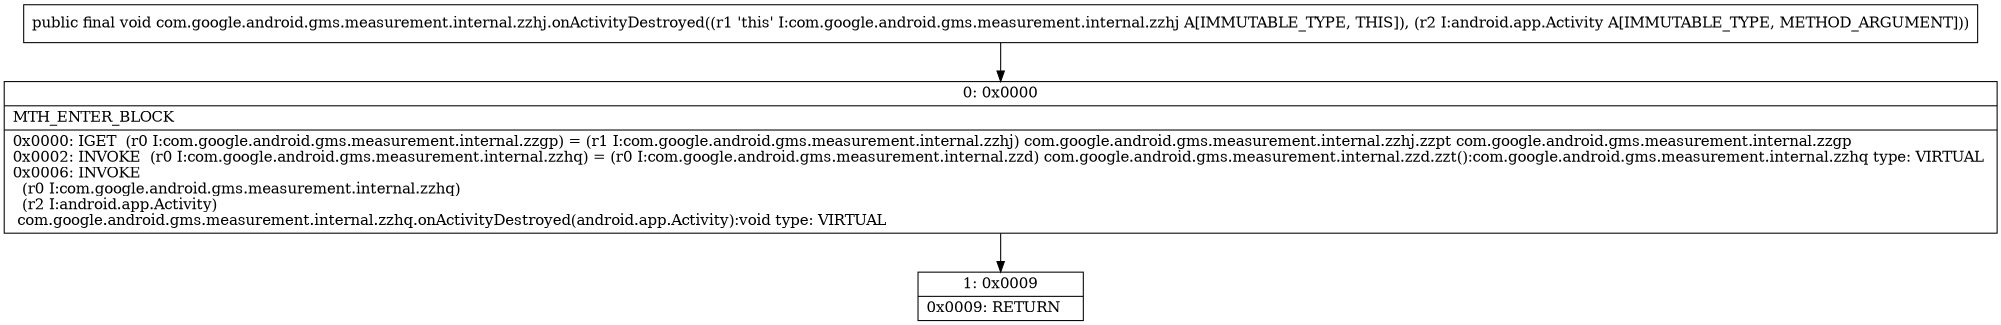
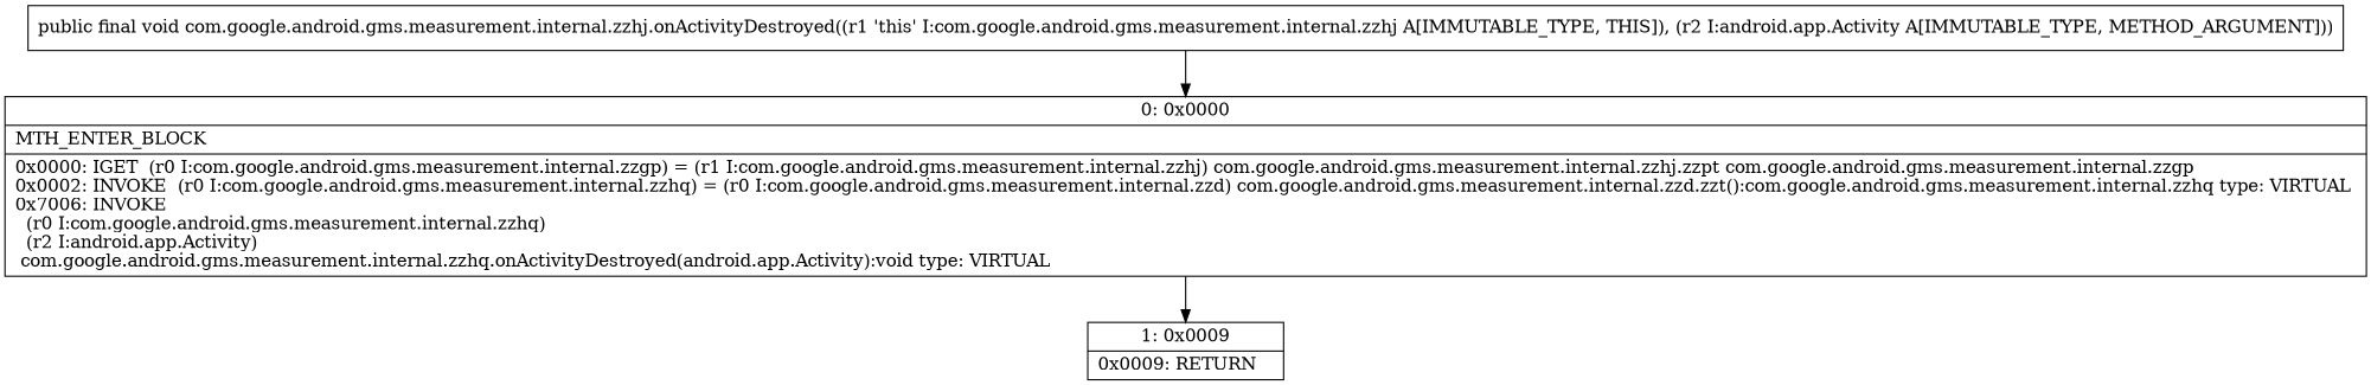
  digraph {
    node [shape=record]
-   n1 [label="{0\:\ 0x0000|MTH_ENTER_BLOCK\l|0x0000: IGET  (r0 I:com.google.android.gms.measurement.internal.zzgp) = (r1 I:com.google.android.gms.measurement.internal.zzhj) com.google.android.gms.measurement.internal.zzhj.zzpt com.google.android.gms.measurement.internal.zzgp \l0x0002: INVOKE  (r0 I:com.google.android.gms.measurement.internal.zzhq) = (r0 I:com.google.android.gms.measurement.internal.zzd) com.google.android.gms.measurement.internal.zzd.zzt():com.google.android.gms.measurement.internal.zzhq type: VIRTUAL \l0x0006: INVOKE  \l  (r0 I:com.google.android.gms.measurement.internal.zzhq)\l  (r2 I:android.app.Activity)\l com.google.android.gms.measurement.internal.zzhq.onActivityDestroyed(android.app.Activity):void type: VIRTUAL \l}"]
+   n1 [label="{0\:\ 0x0000|MTH_ENTER_BLOCK\l|0x0000: IGET  (r0 I:com.google.android.gms.measurement.internal.zzgp) = (r1 I:com.google.android.gms.measurement.internal.zzhj) com.google.android.gms.measurement.internal.zzhj.zzpt com.google.android.gms.measurement.internal.zzgp \l0x0002: INVOKE  (r0 I:com.google.android.gms.measurement.internal.zzhq) = (r0 I:com.google.android.gms.measurement.internal.zzd) com.google.android.gms.measurement.internal.zzd.zzt():com.google.android.gms.measurement.internal.zzhq type: VIRTUAL \l0x7006: INVOKE  \l  (r0 I:com.google.android.gms.measurement.internal.zzhq)\l  (r2 I:android.app.Activity)\l com.google.android.gms.measurement.internal.zzhq.onActivityDestroyed(android.app.Activity):void type: VIRTUAL \l}"]
    n2 [label="{1\:\ 0x0009|0x0009: RETURN   \l}"]
    n3 [label="{public final void com.google.android.gms.measurement.internal.zzhj.onActivityDestroyed((r1 'this' I:com.google.android.gms.measurement.internal.zzhj A[IMMUTABLE_TYPE, THIS]), (r2 I:android.app.Activity A[IMMUTABLE_TYPE, METHOD_ARGUMENT])) }"]
    n1 -> n2
    n3 -> n1
  }
